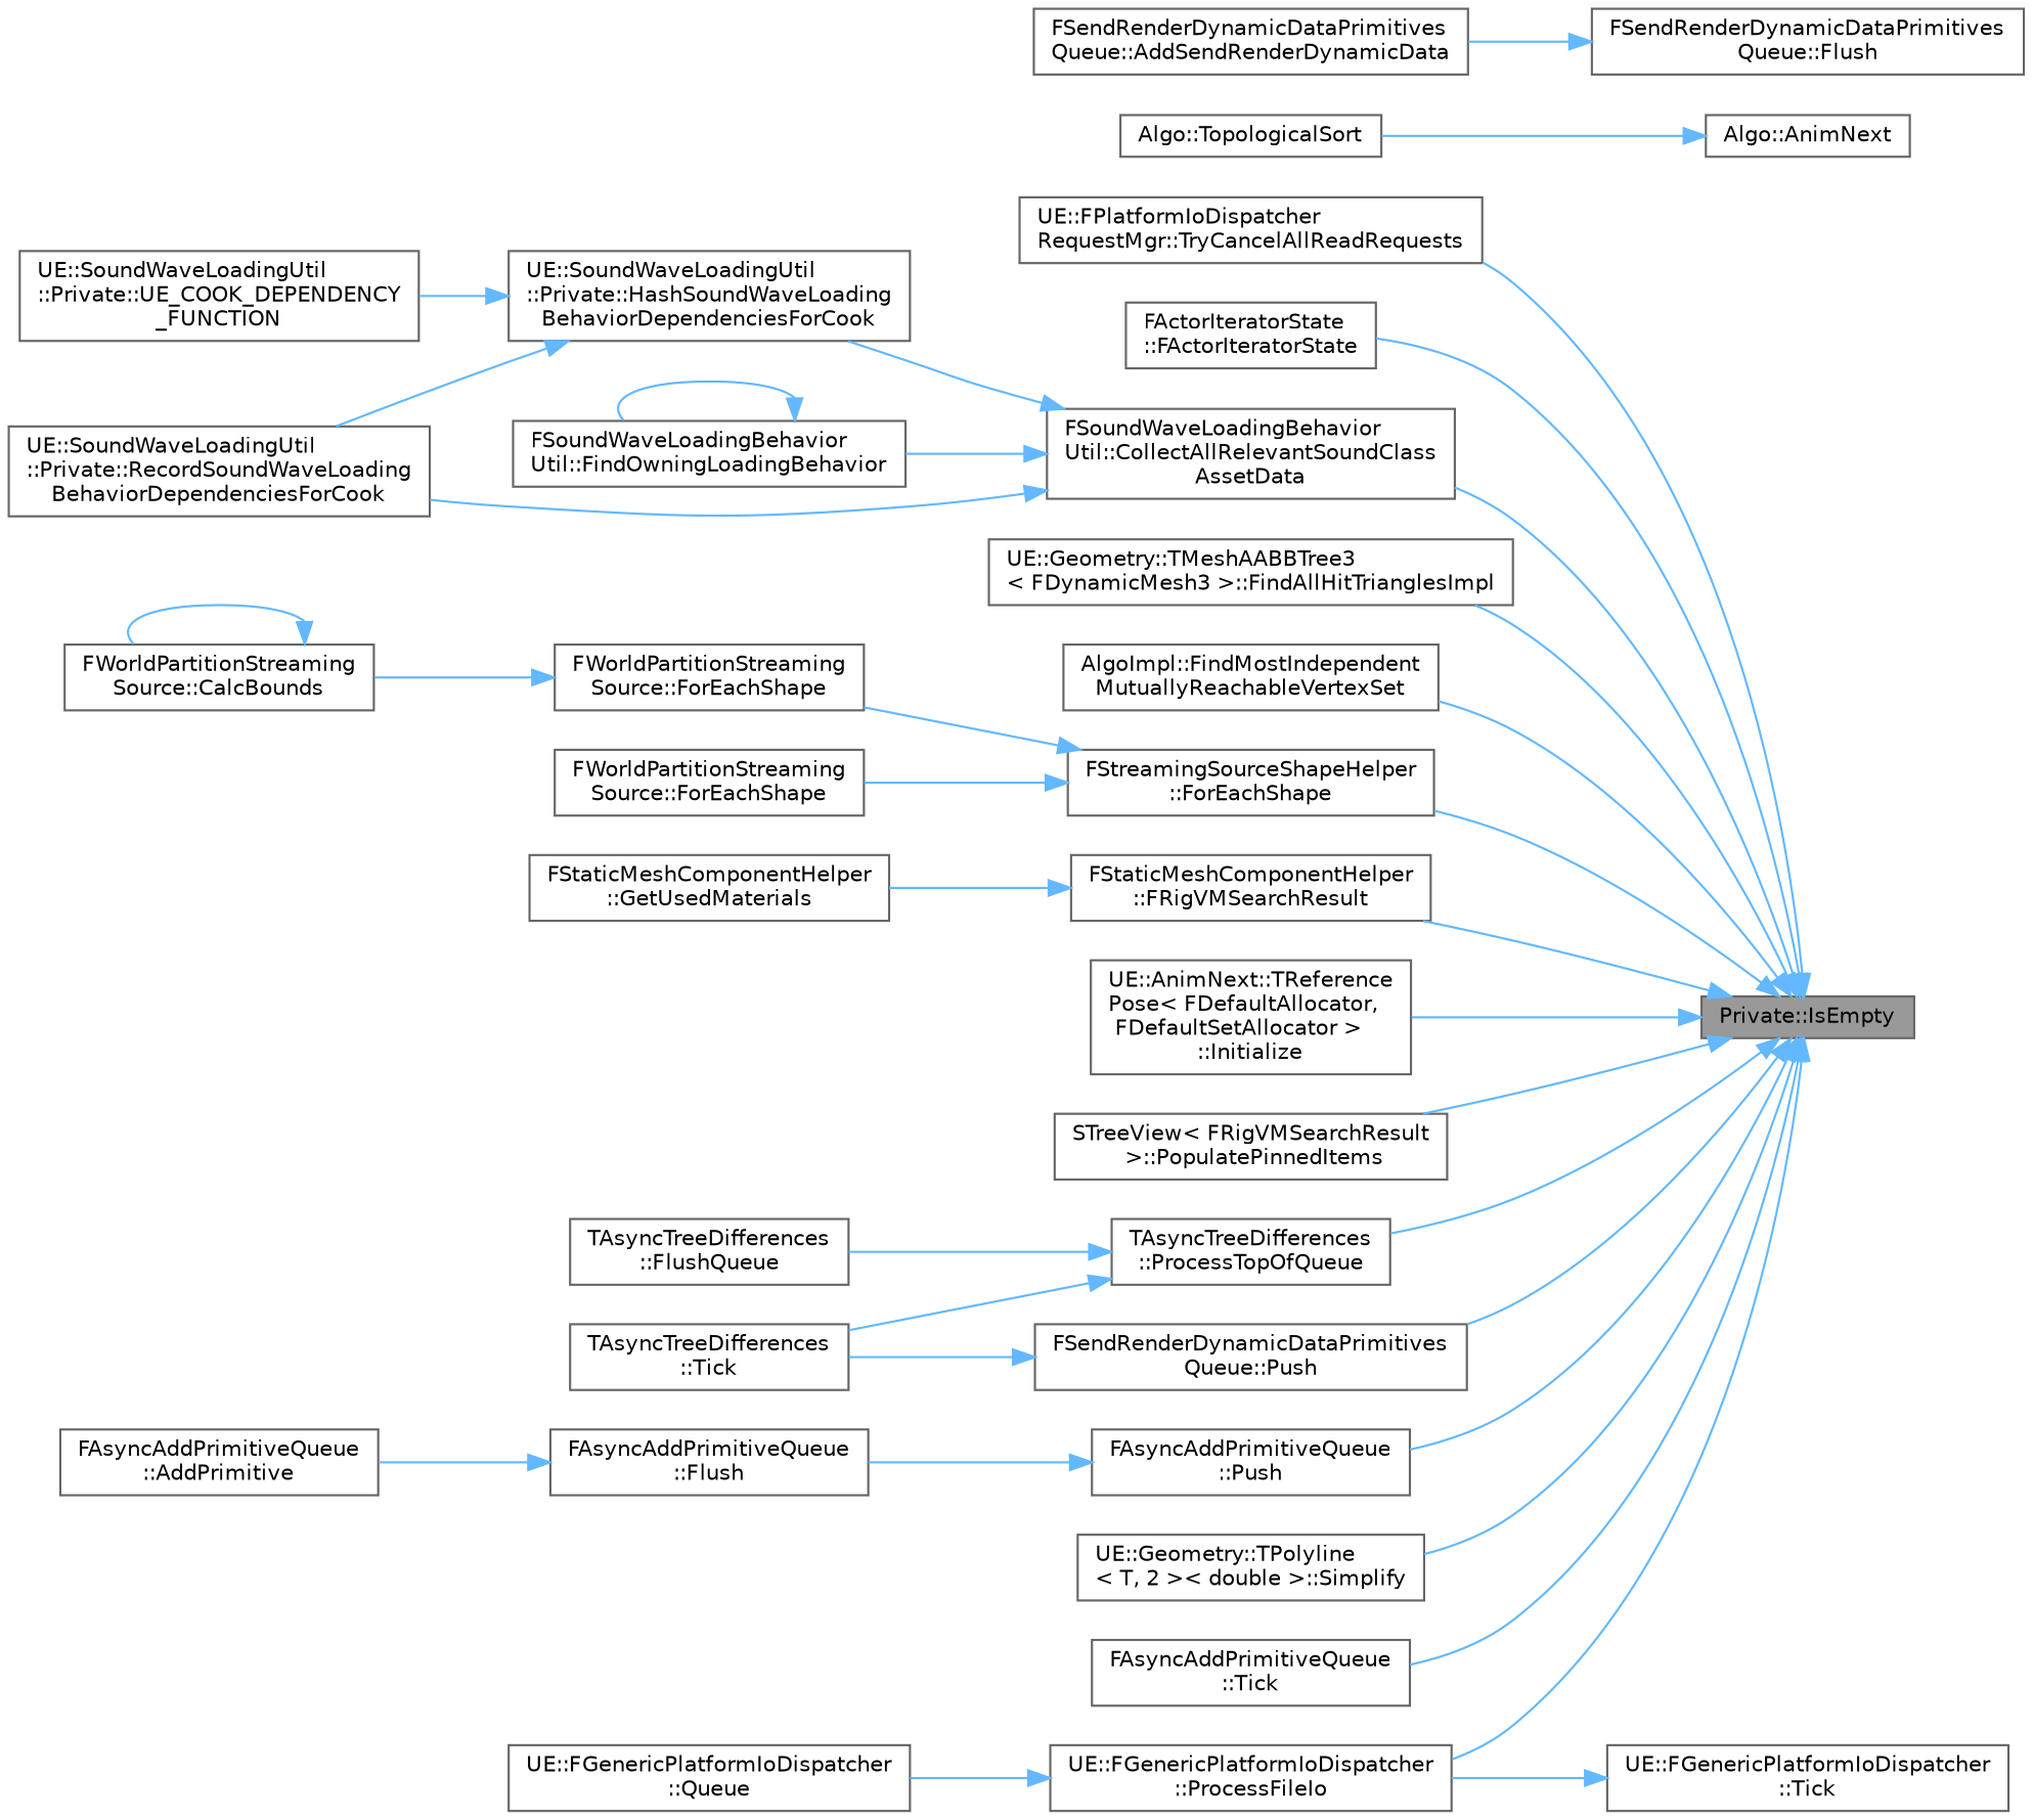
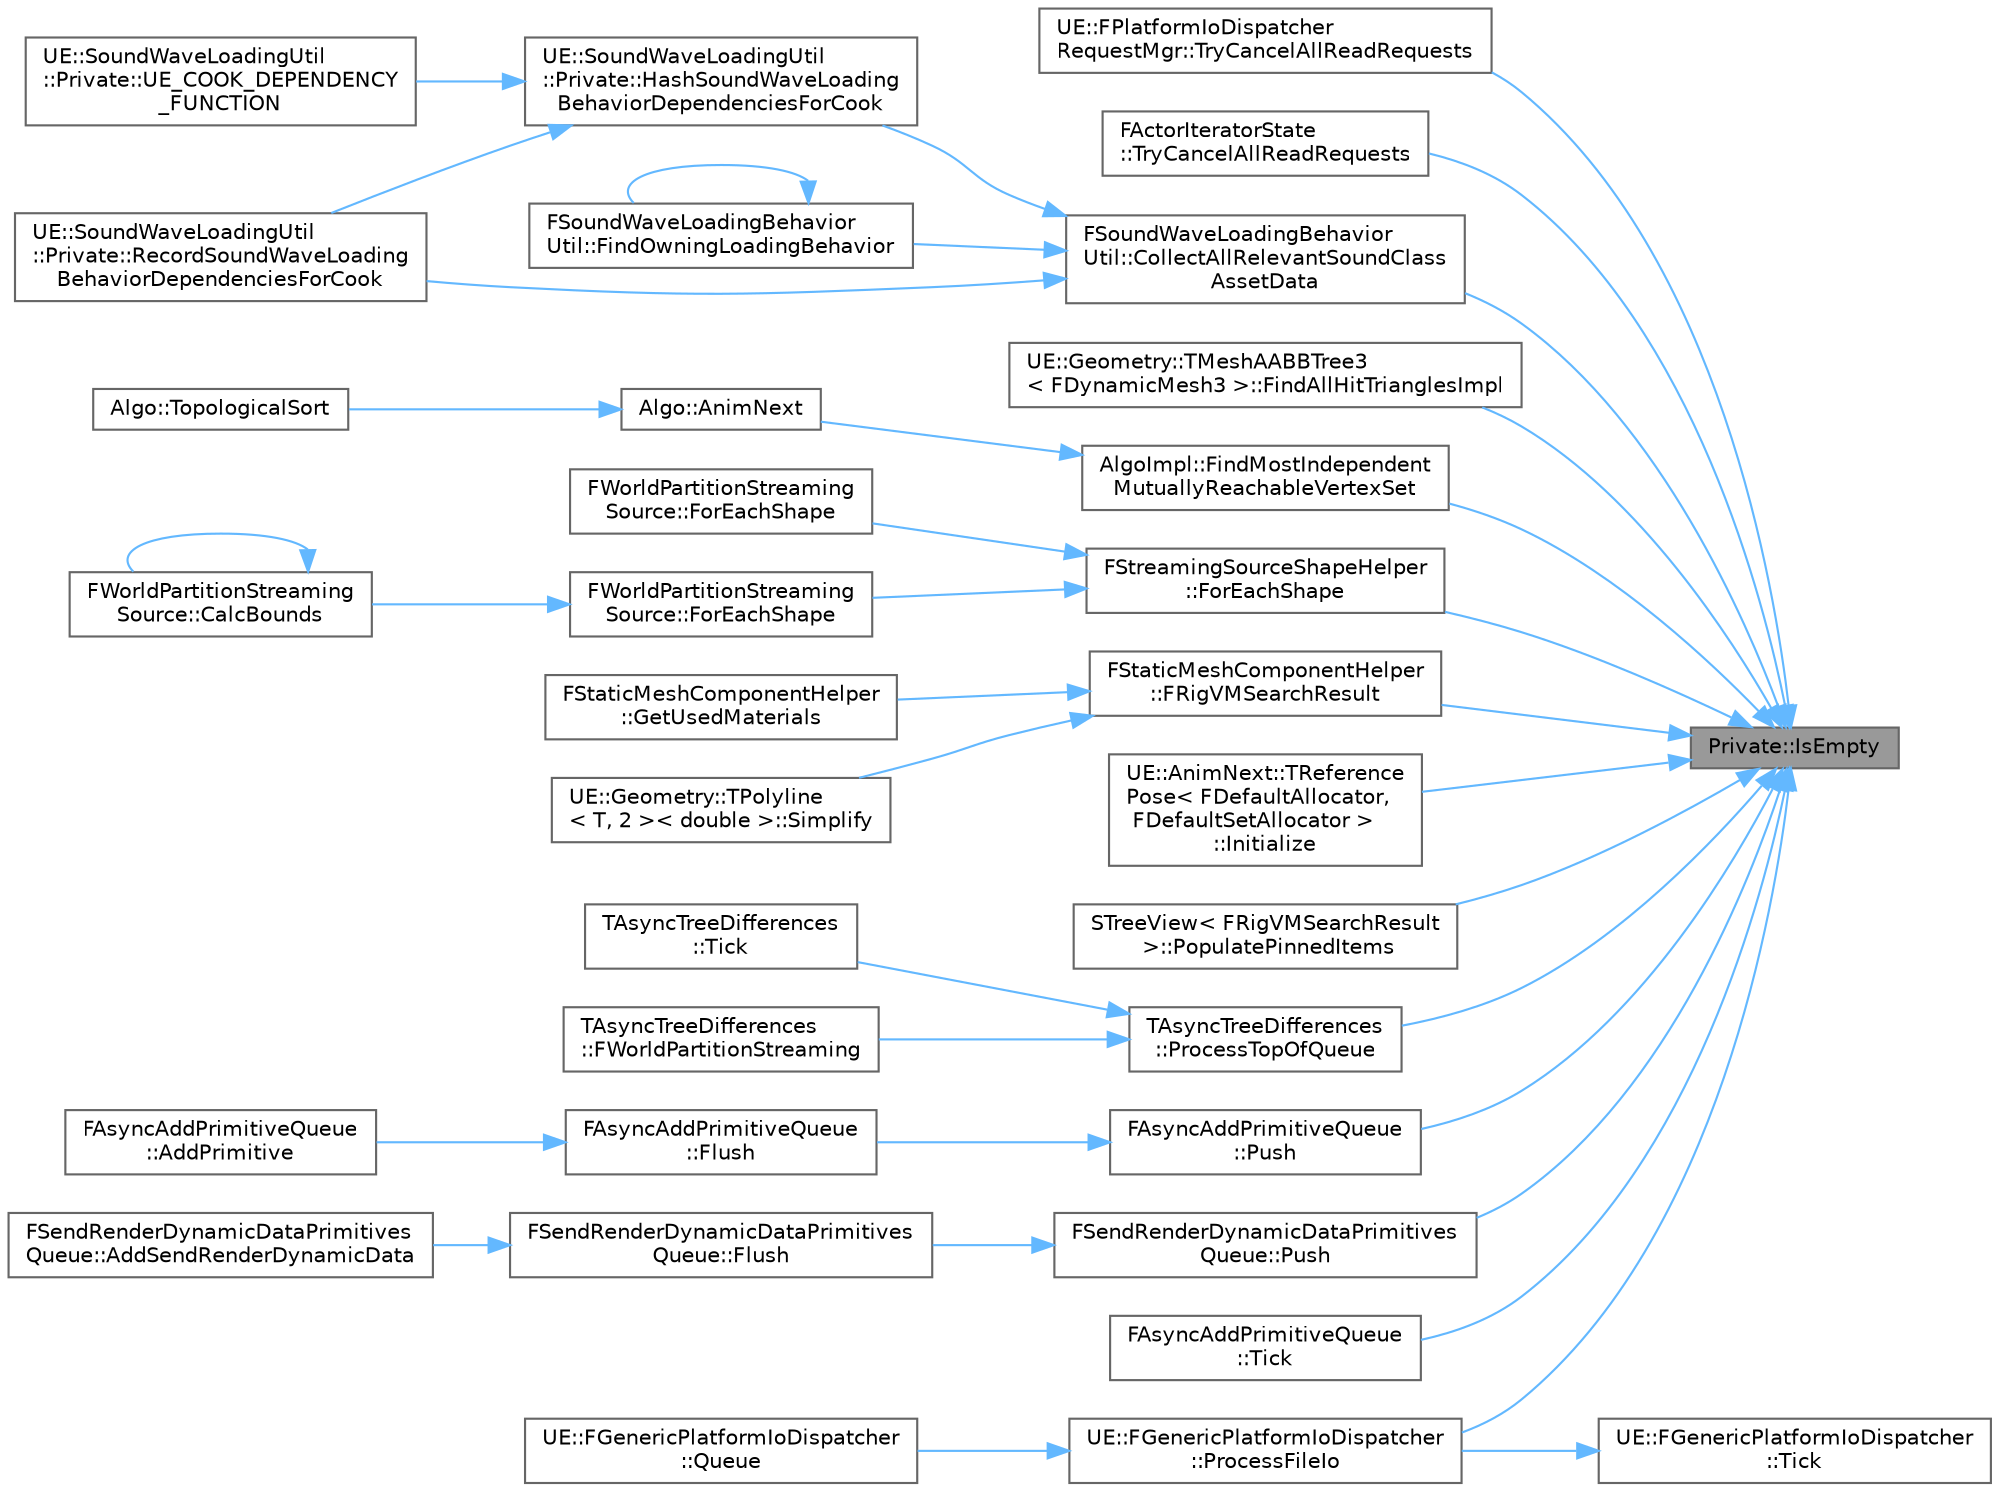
  digraph {
    rankdir=RL
    node [color=grey40 fillcolor=white fontname=Helvetica fontsize=10 shape=box style=filled]
    edge [color=steelblue1 dir=back fontname=Helvetica fontsize=10 labelfontname=Helvetica labelfontsize=10 style=solid]
    n1 [color=gray40 fillcolor=grey60 fontcolor=black height=0.2 label="Private::IsEmpty" width=0.4]
-   n2 [height=0.2 label="FActorIteratorState\l::FActorIteratorState" width=0.4]
+   n2 [height=0.2 label="FActorIteratorState\l::TryCancelAllReadRequests" width=0.4]
    n3 [height=0.2 label="FSoundWaveLoadingBehavior\lUtil::CollectAllRelevantSoundClass\lAssetData" width=0.4]
    n4 [height=0.2 label="UE::Geometry::TMeshAABBTree3\l\< FDynamicMesh3 \>::FindAllHitTrianglesImpl" width=0.4]
    n5 [height=0.2 label="AlgoImpl::FindMostIndependent\lMutuallyReachableVertexSet" width=0.4]
    n6 [height=0.2 label="FStreamingSourceShapeHelper\l::ForEachShape" width=0.4]
    n7 [height=0.2 label="FStaticMeshComponentHelper\l::FRigVMSearchResult" width=0.4]
    n8 [height=0.2 label="UE::AnimNext::TReference\lPose\< FDefaultAllocator,\l FDefaultSetAllocator \>\l::Initialize" width=0.4]
    n9 [height=0.2 label="STreeView\< FRigVMSearchResult\l \>::PopulatePinnedItems" width=0.4]
    n10 [height=0.2 label="UE::FGenericPlatformIoDispatcher\l::ProcessFileIo" width=0.4]
    n11 [height=0.2 label="TAsyncTreeDifferences\l::ProcessTopOfQueue" width=0.4]
    n12 [height=0.2 label="FAsyncAddPrimitiveQueue\l::Push" width=0.4]
    n13 [height=0.2 label="FSendRenderDynamicDataPrimitives\lQueue::Push" width=0.4]
    n14 [height=0.2 label="UE::Geometry::TPolyline\l\< T, 2 \>\< double \>::Simplify" width=0.4]
    n15 [height=0.2 label="FAsyncAddPrimitiveQueue\l::Tick" width=0.4]
    n16 [height=0.2 label="UE::FPlatformIoDispatcher\lRequestMgr::TryCancelAllReadRequests" width=0.4]
    n17 [height=0.2 label="FSoundWaveLoadingBehavior\lUtil::FindOwningLoadingBehavior" width=0.4]
    n18 [height=0.2 label="UE::SoundWaveLoadingUtil\l::Private::HashSoundWaveLoading\lBehaviorDependenciesForCook" width=0.4]
    n19 [height=0.2 label="UE::SoundWaveLoadingUtil\l::Private::RecordSoundWaveLoading\lBehaviorDependenciesForCook" width=0.4]
    n20 [height=0.2 label="Algo::AnimNext" width=0.4]
    n21 [height=0.2 label="FWorldPartitionStreaming\lSource::ForEachShape" width=0.4]
    n22 [height=0.2 label="FWorldPartitionStreaming\lSource::ForEachShape" width=0.4]
    n23 [height=0.2 label="FStaticMeshComponentHelper\l::GetUsedMaterials" width=0.4]
    n24 [height=0.2 label="UE::FGenericPlatformIoDispatcher\l::Queue" width=0.4]
-   n25 [height=0.2 label="TAsyncTreeDifferences\l::FlushQueue" width=0.4]
+   n25 [height=0.2 label="TAsyncTreeDifferences\l::FWorldPartitionStreaming" width=0.4]
    n26 [height=0.2 label="TAsyncTreeDifferences\l::Tick" width=0.4]
    n27 [height=0.2 label="FAsyncAddPrimitiveQueue\l::Flush" width=0.4]
    n28 [height=0.2 label="FSendRenderDynamicDataPrimitives\lQueue::Flush" width=0.4]
    n29 [height=0.2 label="UE::SoundWaveLoadingUtil\l::Private::UE_COOK_DEPENDENCY\l_FUNCTION" width=0.4]
    n30 [height=0.2 label="Algo::TopologicalSort" width=0.4]
    n31 [height=0.2 label="FWorldPartitionStreaming\lSource::CalcBounds" width=0.4]
    n32 [height=0.2 label="UE::FGenericPlatformIoDispatcher\l::Tick" width=0.4]
    n33 [height=0.2 label="FAsyncAddPrimitiveQueue\l::AddPrimitive" width=0.4]
    n34 [height=0.2 label="FSendRenderDynamicDataPrimitives\lQueue::AddSendRenderDynamicData" width=0.4]
    n1 -> n2
    n1 -> n3
    n1 -> n4
    n1 -> n5
    n1 -> n6
    n1 -> n7
    n1 -> n8
    n1 -> n9
    n1 -> n10
    n1 -> n11
    n1 -> n12
    n1 -> n13
-   n1 -> n14
+   n7 -> n14
    n1 -> n15
    n1 -> n16
    n3 -> n17
    n3 -> n18
    n3 -> n19
+   n5 -> n20
    n6 -> n21
    n6 -> n22
    n7 -> n23
    n10 -> n24
    n11 -> n25
    n11 -> n26
    n12 -> n27
-   n13 -> n26
+   n13 -> n28
    n17 -> n17
    n18 -> n19
    n18 -> n29
    n20 -> n30
    n21 -> n31
    n27 -> n33
    n28 -> n34
    n31 -> n31
    n32 -> n10
  }
